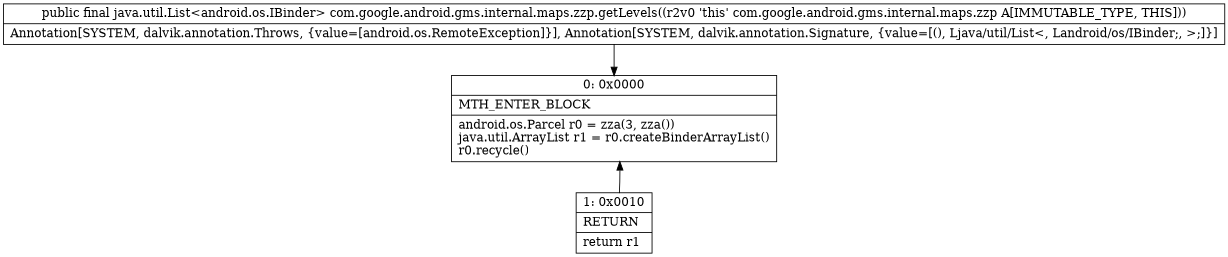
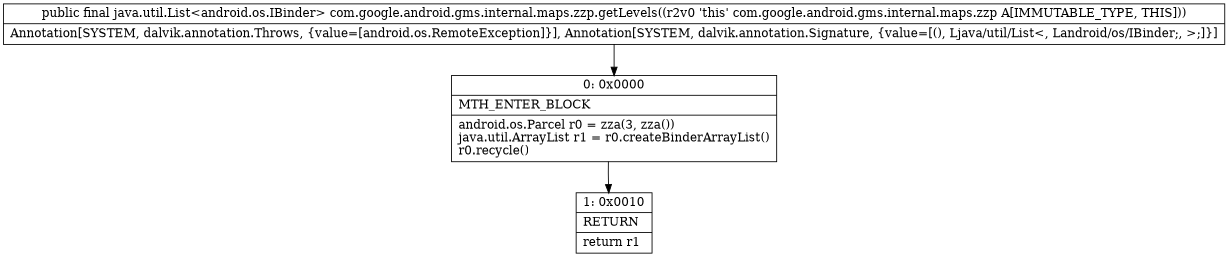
  digraph {
    node [shape=record]
    n1 [label="{0\:\ 0x0000|MTH_ENTER_BLOCK\l|android.os.Parcel r0 = zza(3, zza())\ljava.util.ArrayList r1 = r0.createBinderArrayList()\lr0.recycle()\l}"]
    n2 [label="{1\:\ 0x0010|RETURN\l|return r1\l}"]
    n3 [label="{public final java.util.List\<android.os.IBinder\> com.google.android.gms.internal.maps.zzp.getLevels((r2v0 'this' com.google.android.gms.internal.maps.zzp A[IMMUTABLE_TYPE, THIS]))  | Annotation[SYSTEM, dalvik.annotation.Throws, \{value=[android.os.RemoteException]\}], Annotation[SYSTEM, dalvik.annotation.Signature, \{value=[(), Ljava\/util\/List\<, Landroid\/os\/IBinder;, \>;]\}]\l}"]
-   n2 -> n1
+   n1 -> n2
    n3 -> n1
  }
